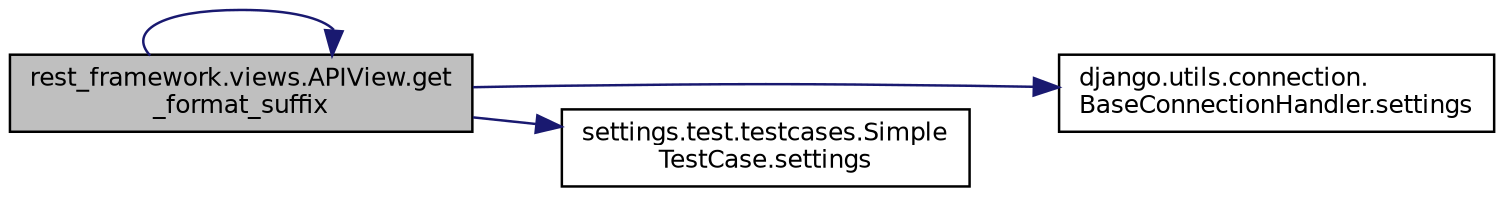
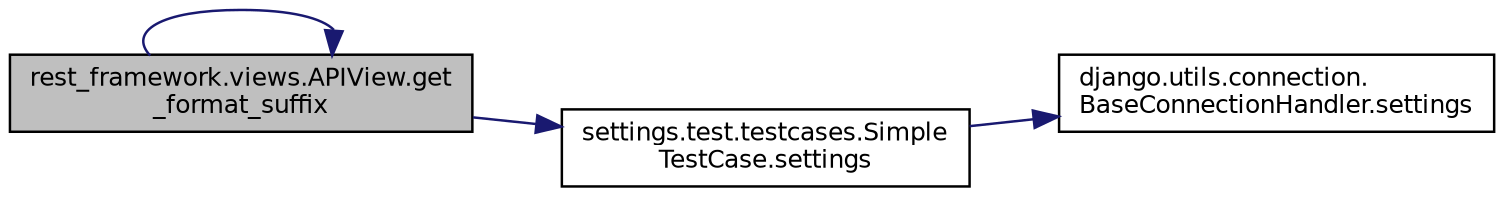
  digraph {
    rankdir=LR
    node [color=black fillcolor=white fontname=Helvetica fontsize=10 shape=record style=filled]
    edge [color=midnightblue fontname=Helvetica fontsize=10 labelfontname=Helvetica labelfontsize=10 style=solid]
    n1 [fillcolor=grey75 fontcolor=black height=0.2 label="rest_framework.views.APIView.get\l_format_suffix" width=0.4]
    n2 [height=0.2 label="django.utils.connection.\lBaseConnectionHandler.settings" width=0.4]
    n3 [height=0.2 label="settings.test.testcases.Simple\lTestCase.settings" width=0.4]
    n1 -> n1
-   n1 -> n2
+   n3 -> n2
    n1 -> n3
  }
